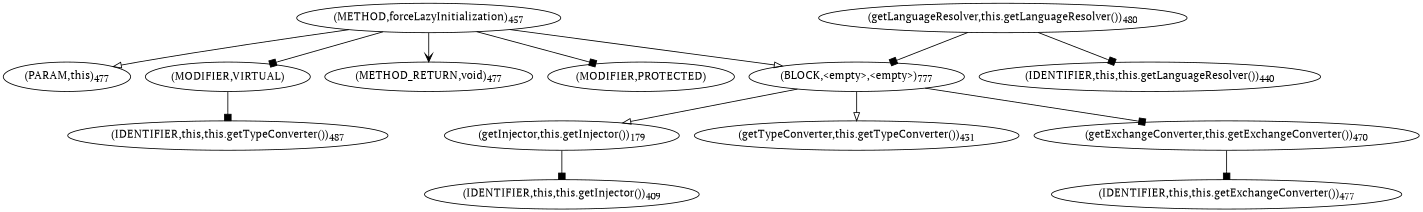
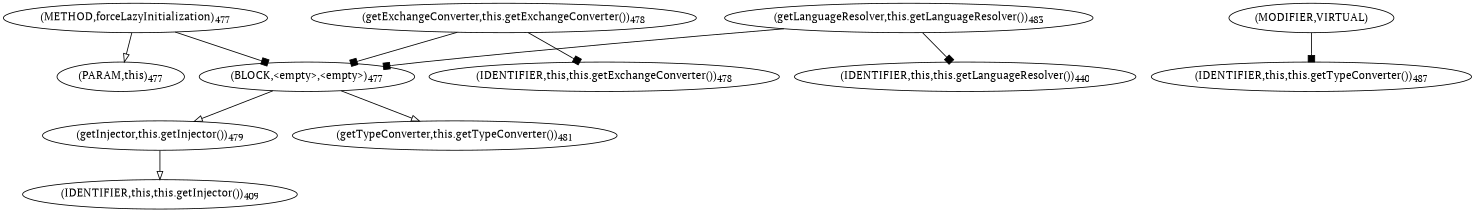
  digraph {
    fontname="PT Serif"
    node [fontname="PT Serif"]
    edge [arrowhead=box fontname="PT Serif"]
-   n1 [label=<(METHOD,forceLazyInitialization)<SUB>457</SUB>>]
+   n1 [label=<(METHOD,forceLazyInitialization)<SUB>477</SUB>>]
    n2 [label=<(PARAM,this)<SUB>477</SUB>>]
-   n3 [label=<(BLOCK,&lt;empty&gt;,&lt;empty&gt;)<SUB>777</SUB>>]
-   n4 [label=<(MODIFIER,PROTECTED)>]
+   n3 [label=<(BLOCK,&lt;empty&gt;,&lt;empty&gt;)<SUB>477</SUB>>]
    n5 [label=<(MODIFIER,VIRTUAL)>]
-   n6 [label=<(METHOD_RETURN,void)<SUB>477</SUB>>]
-   n7 [label=<(getExchangeConverter,this.getExchangeConverter())<SUB>470</SUB>>]
-   n8 [label=<(getInjector,this.getInjector())<SUB>179</SUB>>]
-   n9 [label=<(getTypeConverter,this.getTypeConverter())<SUB>431</SUB>>]
+   n7 [label=<(getExchangeConverter,this.getExchangeConverter())<SUB>478</SUB>>]
+   n8 [label=<(getInjector,this.getInjector())<SUB>479</SUB>>]
+   n9 [label=<(getTypeConverter,this.getTypeConverter())<SUB>481</SUB>>]
    n10 [label=<(IDENTIFIER,this,this.getTypeConverter())<SUB>487</SUB>>]
-   n11 [label=<(IDENTIFIER,this,this.getExchangeConverter())<SUB>477</SUB>>]
+   n11 [label=<(IDENTIFIER,this,this.getExchangeConverter())<SUB>478</SUB>>]
    n12 [label=<(IDENTIFIER,this,this.getInjector())<SUB>409</SUB>>]
-   n13 [label=<(getLanguageResolver,this.getLanguageResolver())<SUB>480</SUB>>]
+   n13 [label=<(getLanguageResolver,this.getLanguageResolver())<SUB>483</SUB>>]
    n14 [label=<(IDENTIFIER,this,this.getLanguageResolver())<SUB>440</SUB>>]
    n1 -> n2 [arrowhead=onormal]
-   n1 -> n3 [arrowhead=onormal]
-   n1 -> n4
-   n1 -> n5
-   n1 -> n6 [arrowhead=vee]
-   n3 -> n7
+   n1 -> n3
+   n7 -> n3
    n3 -> n8 [arrowhead=onormal]
    n3 -> n9 [arrowhead=onormal]
    n5 -> n10
    n7 -> n11
-   n8 -> n12
+   n8 -> n12 [arrowhead=onormal]
    n13 -> n3
    n13 -> n14
  }
